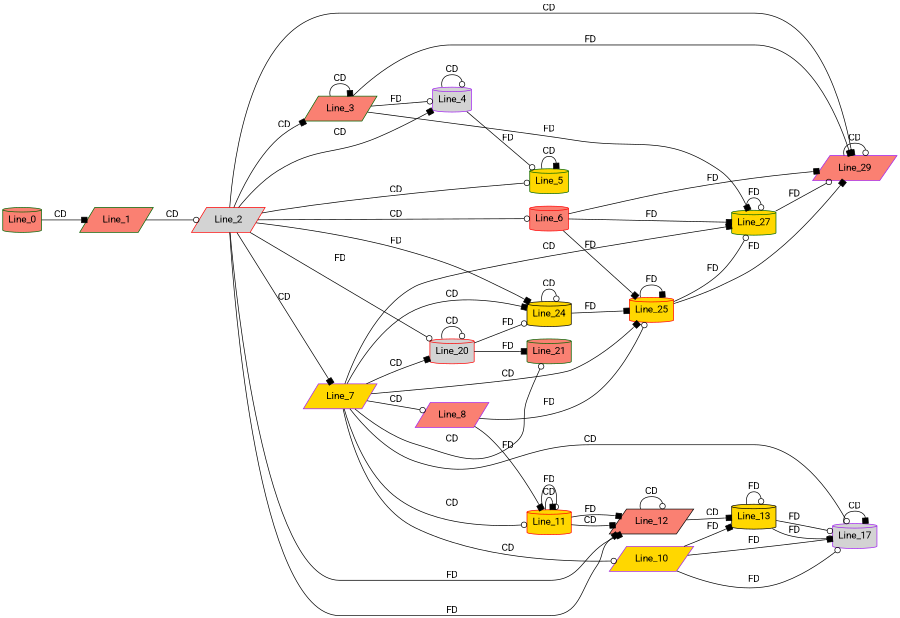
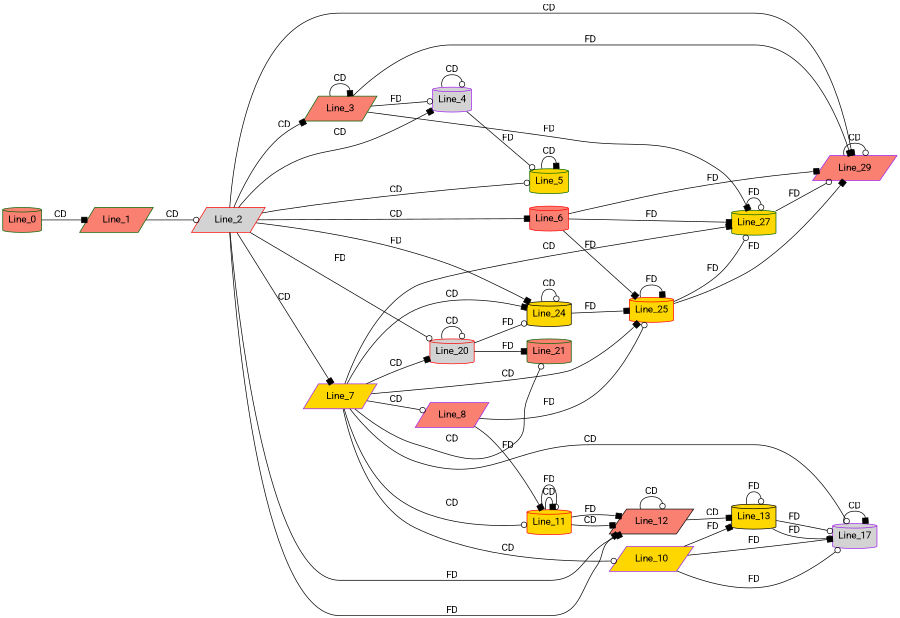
  digraph {
    fontname=Roboto
    rankdir=LR
    node [color=darkgreen fillcolor=salmon fontname=Roboto shape=cylinder style=filled]
    edge [arrowhead=box fontname=Roboto]
    Line_1 [shape=parallelogram]
    Line_0
    Line_2 [color=red fillcolor=lightgrey shape=parallelogram]
    Line_3 [shape=parallelogram]
    Line_4 [color=purple fillcolor=lightgrey]
    Line_5 [fillcolor=gold]
    Line_6 [color=red]
    Line_7 [color=purple fillcolor=gold shape=parallelogram]
    Line_12 [color=black shape=parallelogram]
    Line_20 [color=red fillcolor=lightgrey]
    Line_24 [color=black fillcolor=gold]
    Line_29 [color=purple shape=parallelogram]
    Line_27 [fillcolor=gold]
    Line_25 [color=red fillcolor=gold]
    Line_8 [color=purple shape=parallelogram]
    Line_10 [color=purple fillcolor=gold shape=parallelogram]
    Line_11 [color=red fillcolor=gold]
    Line_17 [color=purple fillcolor=lightgrey]
    Line_21
    Line_13 [color=black fillcolor=gold]
    Line_1 -> Line_2 [arrowhead=odot label=CD]
    Line_0 -> Line_1 [label=CD]
    Line_2 -> Line_3 [label=CD]
    Line_2 -> Line_4 [label=CD]
    Line_2 -> Line_5 [arrowhead=odot label=CD]
-   Line_2 -> Line_6 [arrowhead=odot label=CD]
+   Line_2 -> Line_6 [label=CD]
    Line_2 -> Line_7 [label=CD]
    Line_2 -> Line_12 [label=FD]
    Line_2 -> Line_12 [label=FD]
    Line_2 -> Line_20 [arrowhead=odot label=FD]
    Line_2 -> Line_24 [label=FD]
    Line_2 -> Line_29 [label=CD]
    Line_3 -> Line_3 [label=CD]
    Line_3 -> Line_4 [arrowhead=odot label=FD]
    Line_3 -> Line_29 [label=FD]
    Line_3 -> Line_27 [label=FD]
    Line_4 -> Line_4 [arrowhead=odot label=CD]
    Line_4 -> Line_5 [arrowhead=odot label=FD]
    Line_5 -> Line_5 [label=CD]
    Line_6 -> Line_29 [label=FD]
    Line_6 -> Line_27 [label=FD]
    Line_6 -> Line_25 [label=FD]
    Line_7 -> Line_20 [label=CD]
    Line_7 -> Line_24 [label=CD]
    Line_7 -> Line_27 [label=CD]
    Line_7 -> Line_25 [label=CD]
    Line_7 -> Line_8 [arrowhead=odot label=CD]
    Line_7 -> Line_10 [arrowhead=odot label=CD]
    Line_7 -> Line_11 [arrowhead=odot label=CD]
    Line_7 -> Line_17 [arrowhead=odot label=CD]
    Line_7 -> Line_21 [arrowhead=odot label=CD]
    Line_12 -> Line_12 [arrowhead=odot label=CD]
    Line_12 -> Line_13 [label=CD]
    Line_20 -> Line_20 [arrowhead=odot label=CD]
    Line_20 -> Line_24 [arrowhead=odot label=FD]
    Line_20 -> Line_21 [label=FD]
    Line_24 -> Line_24 [arrowhead=odot label=CD]
    Line_24 -> Line_25 [label=FD]
    Line_29 -> Line_29 [arrowhead=odot label=CD]
    Line_27 -> Line_29 [arrowhead=odot label=FD]
    Line_27 -> Line_27 [arrowhead=odot label=FD]
    Line_25 -> Line_29 [label=FD]
    Line_25 -> Line_27 [arrowhead=odot label=FD]
    Line_25 -> Line_25 [label=FD]
    Line_8 -> Line_25 [arrowhead=odot label=FD]
    Line_8 -> Line_11 [label=FD]
    Line_10 -> Line_17 [arrowhead=odot label=FD]
    Line_10 -> Line_17 [label=FD]
    Line_10 -> Line_13 [label=FD]
    Line_11 -> Line_12 [label=CD]
    Line_11 -> Line_12 [label=FD]
    Line_11 -> Line_11 [label=CD]
    Line_11 -> Line_11 [arrowhead=odot label=FD]
    Line_17 -> Line_17 [label=CD]
    Line_13 -> Line_17 [arrowhead=odot label=FD]
    Line_13 -> Line_17 [arrowhead=odot label=FD]
    Line_13 -> Line_13 [arrowhead=odot label=FD]
  }
